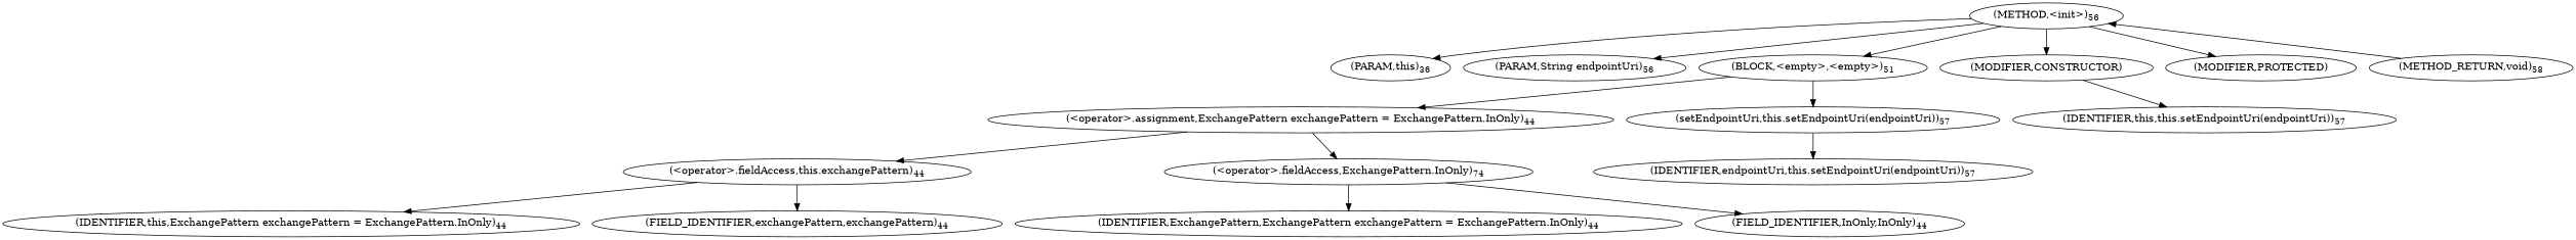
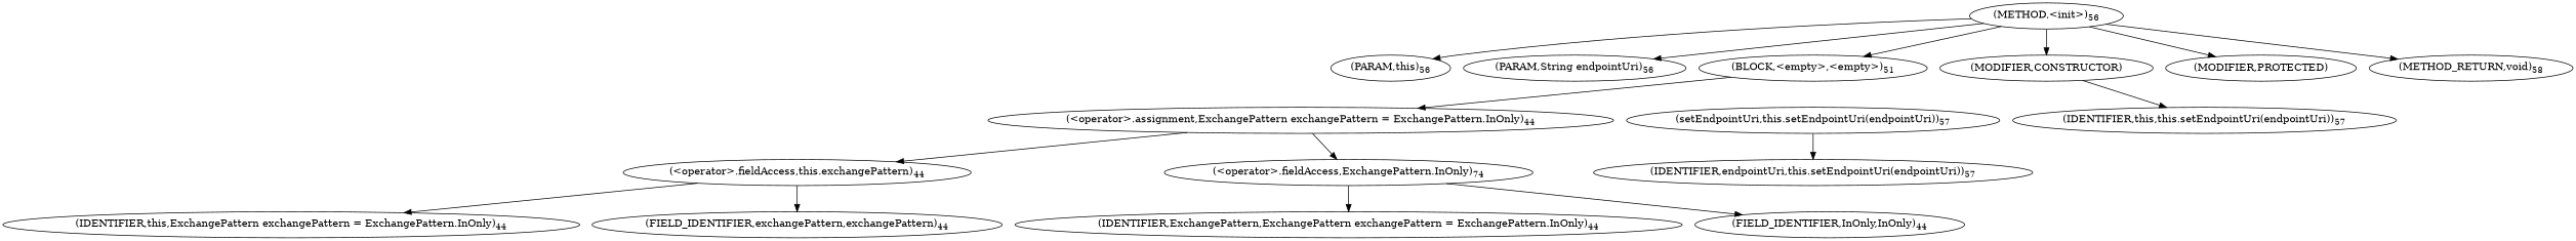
  digraph {
    n1 [label=<(METHOD,&lt;init&gt;)<SUB>56</SUB>>]
-   n2 [label=<(PARAM,this)<SUB>36</SUB>>]
+   n2 [label=<(PARAM,this)<SUB>56</SUB>>]
    n3 [label=<(PARAM,String endpointUri)<SUB>56</SUB>>]
    n4 [label=<(BLOCK,&lt;empty&gt;,&lt;empty&gt;)<SUB>51</SUB>>]
    n5 [label=<(MODIFIER,CONSTRUCTOR)>]
    n6 [label=<(MODIFIER,PROTECTED)>]
    n7 [label=<(METHOD_RETURN,void)<SUB>58</SUB>>]
    n8 [label=<(&lt;operator&gt;.assignment,ExchangePattern exchangePattern = ExchangePattern.InOnly)<SUB>44</SUB>>]
    n9 [label=<(setEndpointUri,this.setEndpointUri(endpointUri))<SUB>57</SUB>>]
    n10 [label=<(IDENTIFIER,this,this.setEndpointUri(endpointUri))<SUB>57</SUB>>]
    n11 [label=<(&lt;operator&gt;.fieldAccess,this.exchangePattern)<SUB>44</SUB>>]
    n12 [label=<(&lt;operator&gt;.fieldAccess,ExchangePattern.InOnly)<SUB>74</SUB>>]
    n13 [label=<(IDENTIFIER,endpointUri,this.setEndpointUri(endpointUri))<SUB>57</SUB>>]
    n14 [label=<(IDENTIFIER,this,ExchangePattern exchangePattern = ExchangePattern.InOnly)<SUB>44</SUB>>]
    n15 [label=<(FIELD_IDENTIFIER,exchangePattern,exchangePattern)<SUB>44</SUB>>]
    n16 [label=<(IDENTIFIER,ExchangePattern,ExchangePattern exchangePattern = ExchangePattern.InOnly)<SUB>44</SUB>>]
    n17 [label=<(FIELD_IDENTIFIER,InOnly,InOnly)<SUB>44</SUB>>]
    n1 -> n2
    n1 -> n3
    n1 -> n4
    n1 -> n5
    n1 -> n6
-   n7 -> n1
+   n1 -> n7
    n4 -> n8
-   n4 -> n9
    n5 -> n10
    n8 -> n11
    n8 -> n12
    n9 -> n13
    n11 -> n14
    n11 -> n15
    n12 -> n16
    n12 -> n17
  }
